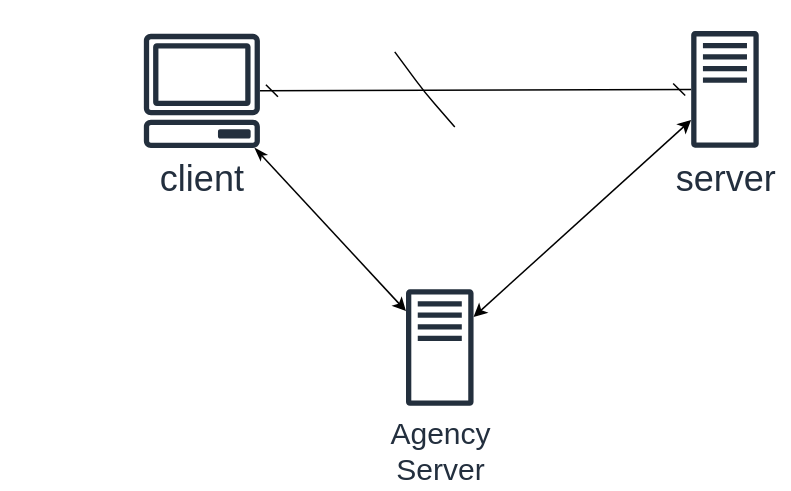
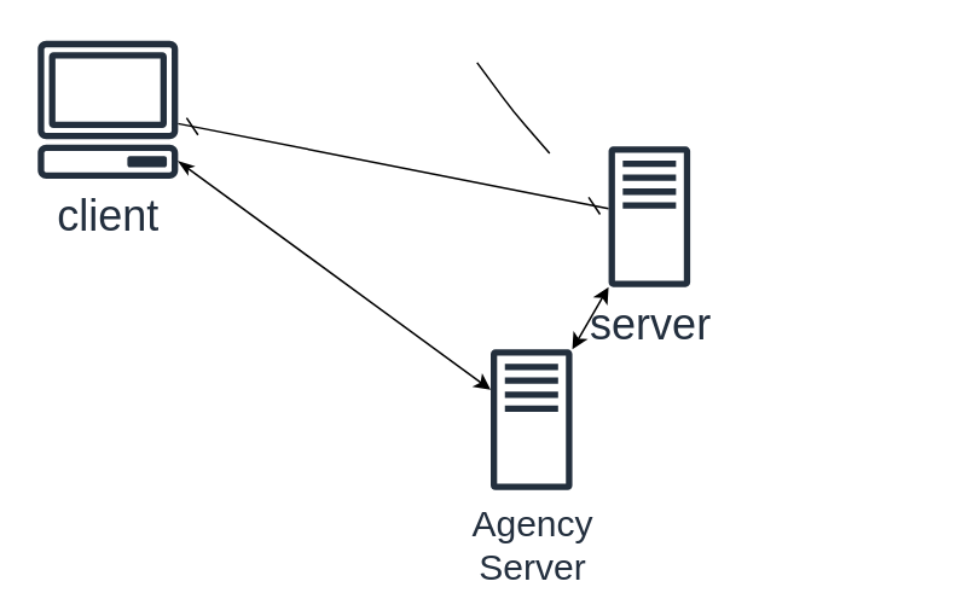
  <mxCell id="0" />
  <mxCell id="1" parent="0" />
  <mxCell id="2" style="edgeStyle=none;html=1;endArrow=dash;endFill=0;startArrow=dash;startFill=0;" parent="1" source="4" target="5" edge="1"><mxGeometry relative="1" as="geometry" /></mxCell>
  <mxCell id="3" style="edgeStyle=none;html=1;startArrow=classicThin;startFill=1;endArrow=classic;endFill=1;" parent="1" source="4" target="7" edge="1"><mxGeometry relative="1" as="geometry" /></mxCell>
- <mxCell id="4" value="&lt;font style=&quot;font-size: 24px&quot;&gt;client&lt;/font&gt;" style="sketch=0;outlineConnect=0;fontColor=#232F3E;gradientColor=none;fillColor=#232F3D;strokeColor=none;dashed=0;verticalLabelPosition=bottom;verticalAlign=top;align=center;html=1;fontSize=12;fontStyle=0;aspect=fixed;pointerEvents=1;shape=mxgraph.aws4.client;" parent="1" vertex="1"><mxGeometry x="95" y="22" width="78" height="76" as="geometry" /></mxCell>
- <mxCell id="5" value="&lt;font style=&quot;font-size: 24px&quot;&gt;server&lt;/font&gt;" style="sketch=0;outlineConnect=0;fontColor=#232F3E;gradientColor=none;fillColor=#232F3D;strokeColor=none;dashed=0;verticalLabelPosition=bottom;verticalAlign=top;align=center;html=1;fontSize=12;fontStyle=0;aspect=fixed;pointerEvents=1;shape=mxgraph.aws4.traditional_server;" parent="1" vertex="1"><mxGeometry x="460" y="20" width="45" height="78" as="geometry" /></mxCell>
+ <mxCell id="4" value="&lt;font style=&quot;font-size: 24px&quot;&gt;client&lt;/font&gt;" style="sketch=0;outlineConnect=0;fontColor=#232F3E;gradientColor=none;fillColor=#232F3D;strokeColor=none;dashed=0;verticalLabelPosition=bottom;verticalAlign=top;align=center;html=1;fontSize=12;fontStyle=0;aspect=fixed;pointerEvents=1;shape=mxgraph.aws4.client;" parent="1" vertex="1"><mxGeometry x="20" y="22" width="78" height="76" as="geometry" /></mxCell>
+ <mxCell id="5" value="&lt;font style=&quot;font-size: 24px&quot;&gt;server&lt;/font&gt;" style="sketch=0;outlineConnect=0;fontColor=#232F3E;gradientColor=none;fillColor=#232F3D;strokeColor=none;dashed=0;verticalLabelPosition=bottom;verticalAlign=top;align=center;html=1;fontSize=12;fontStyle=0;aspect=fixed;pointerEvents=1;shape=mxgraph.aws4.traditional_server;" parent="1" vertex="1"><mxGeometry x="335" y="80" width="45" height="78" as="geometry" /></mxCell>
  <mxCell id="6" style="edgeStyle=none;html=1;startArrow=classic;startFill=1;endArrow=classic;endFill=1;" parent="1" source="7" target="5" edge="1"><mxGeometry relative="1" as="geometry"><mxPoint x="490" y="112" as="targetPoint" /></mxGeometry></mxCell>
  <mxCell id="7" value="&lt;font style=&quot;font-size: 20px&quot;&gt;Agency &lt;br&gt;Server&lt;/font&gt;" style="sketch=0;outlineConnect=0;fontColor=#232F3E;gradientColor=none;fillColor=#232F3D;strokeColor=none;dashed=0;verticalLabelPosition=bottom;verticalAlign=top;align=center;html=1;fontSize=12;fontStyle=0;aspect=fixed;pointerEvents=1;shape=mxgraph.aws4.traditional_server;" parent="1" vertex="1"><mxGeometry x="270" y="192" width="45" height="78" as="geometry" /></mxCell>
  <mxCell id="8" value="" style="endArrow=none;html=1;fontSize=20;" parent="1" edge="1"><mxGeometry width="50" height="50" relative="1" as="geometry"><mxPoint x="302.5" y="84" as="sourcePoint" /><mxPoint x="262.5" y="34" as="targetPoint" /><Array as="points"><mxPoint x="282.5" y="61" /></Array></mxGeometry></mxCell>
